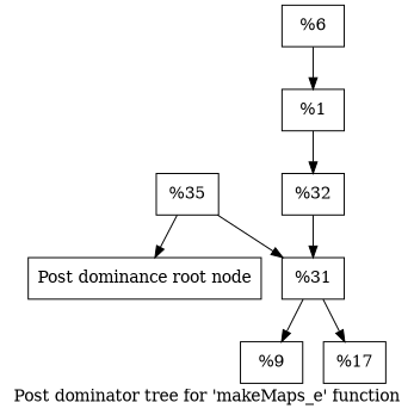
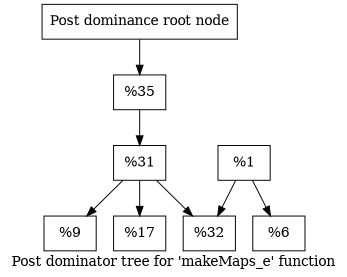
  digraph {
    label="Post dominator tree for 'makeMaps_e' function"
    node [shape=record]
    n1 [label="{Post dominance root node}"]
    n2 [label="{%35}"]
    n3 [label="{%31}"]
    n4 [label="{%6}"]
    n5 [label="{%1}"]
    n6 [label="{%32}"]
    n7 [label="{%9}"]
    n8 [label="{%17}"]
-   n2 -> n1
+   n1 -> n2
    n2 -> n3
    n3 -> n7
    n3 -> n8
-   n4 -> n5
+   n5 -> n4
    n5 -> n6
-   n6 -> n3
+   n3 -> n6
  }
